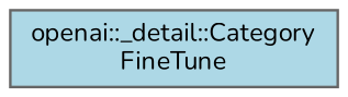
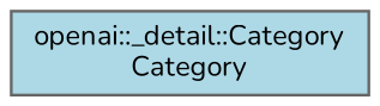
  digraph {
    rankdir=LR
    fontname=Nunito
-   n1 [color=grey40 fillcolor=lightblue fontname=Nunito fontsize=10 height=0.2 label="openai::_detail::Category\lFineTune" shape=box style=filled width=0.4]
+   n1 [color=grey40 fillcolor=lightblue fontname=Nunito fontsize=10 height=0.2 label="openai::_detail::Category\lCategory" shape=box style=filled width=0.4]
  }
